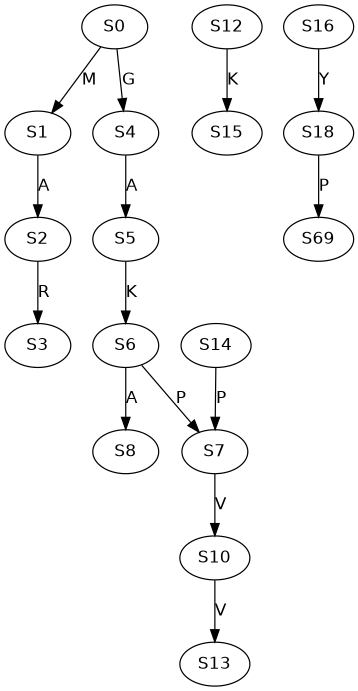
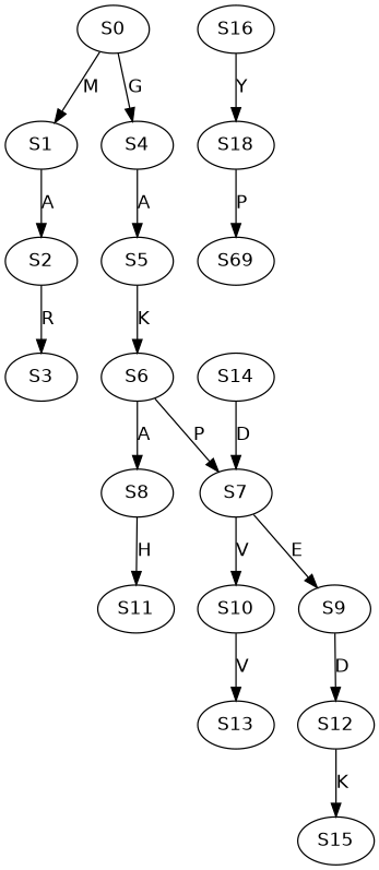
  strict digraph {
    fontname="DejaVu Sans"
    node [fontname="DejaVu Sans"]
    edge [fontname="DejaVu Sans"]
    S0
    S1
    S4
    S2
    S3
    S5
    S6
    S7
    S8
+   S9
    S10
+   S11
    S12
    S13
    S15
    S14
    S16
    S18
    n19 [label=S69]
    S0 -> S1 [label=M]
    S0 -> S4 [label=G]
    S1 -> S2 [label=A]
    S4 -> S5 [label=A]
    S2 -> S3 [label=R]
    S5 -> S6 [label=K]
    S6 -> S7 [label=P]
    S6 -> S8 [label=A]
+   S7 -> S9 [label=E]
    S7 -> S10 [label=V]
+   S8 -> S11 [label=H]
+   S9 -> S12 [label=D]
    S10 -> S13 [label=V]
    S12 -> S15 [label=K]
-   S14 -> S7 [label=P]
+   S14 -> S7 [label=D]
    S16 -> S18 [label=Y]
    S18 -> n19 [label=P]
  }
